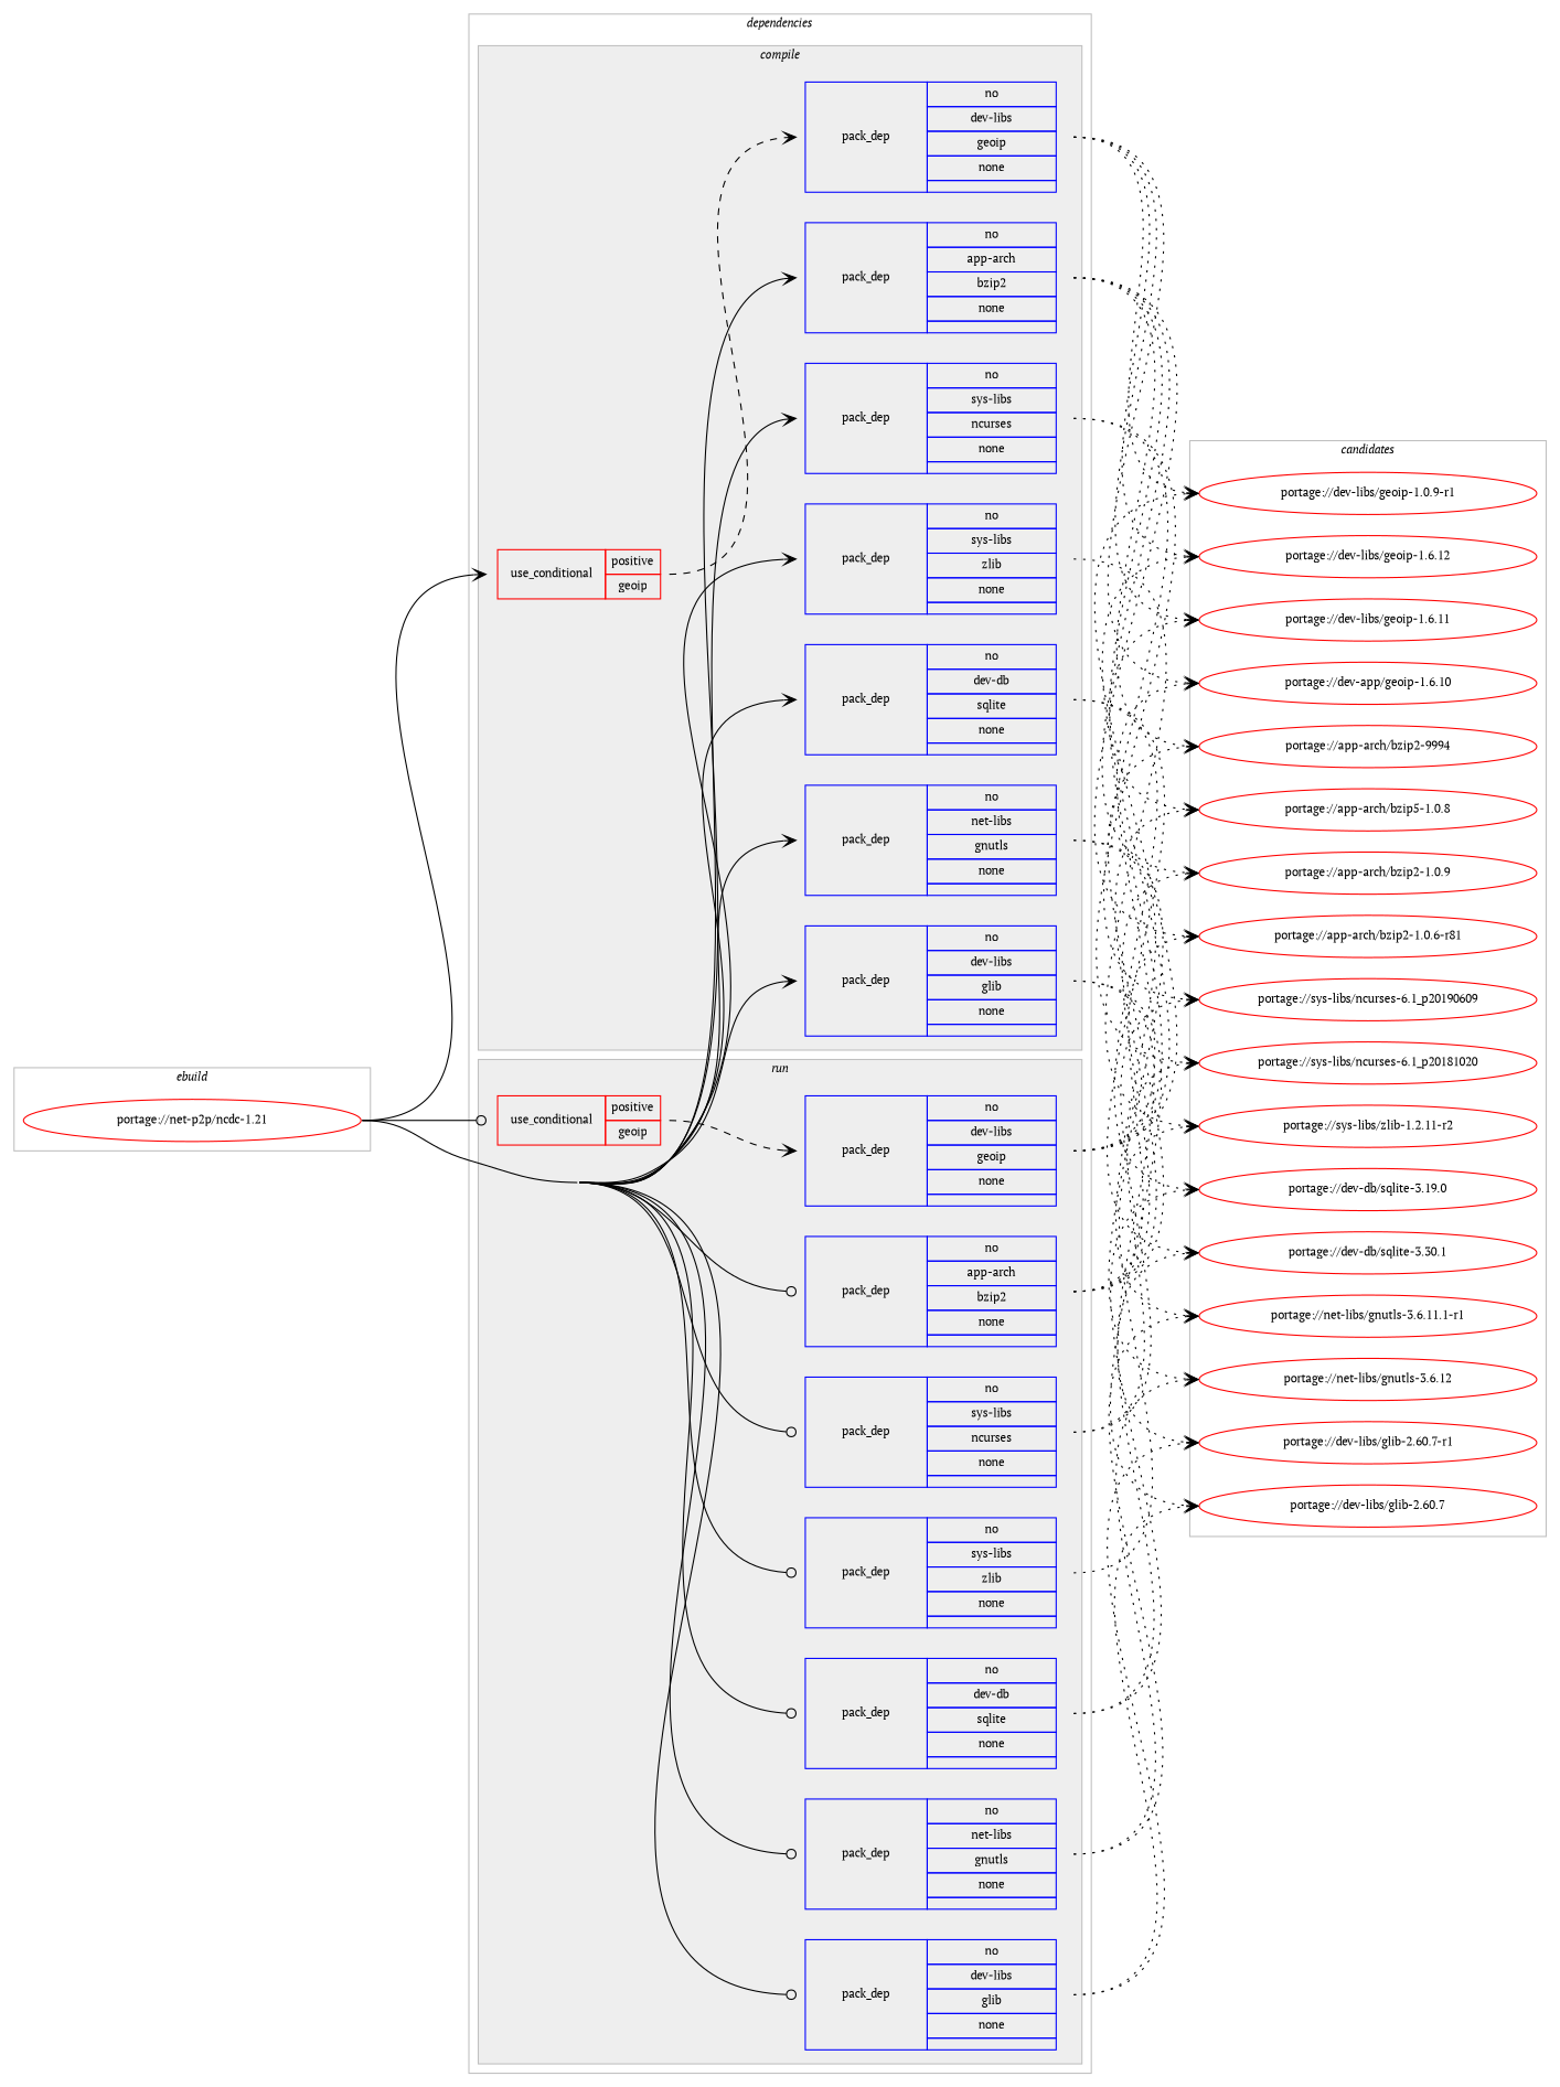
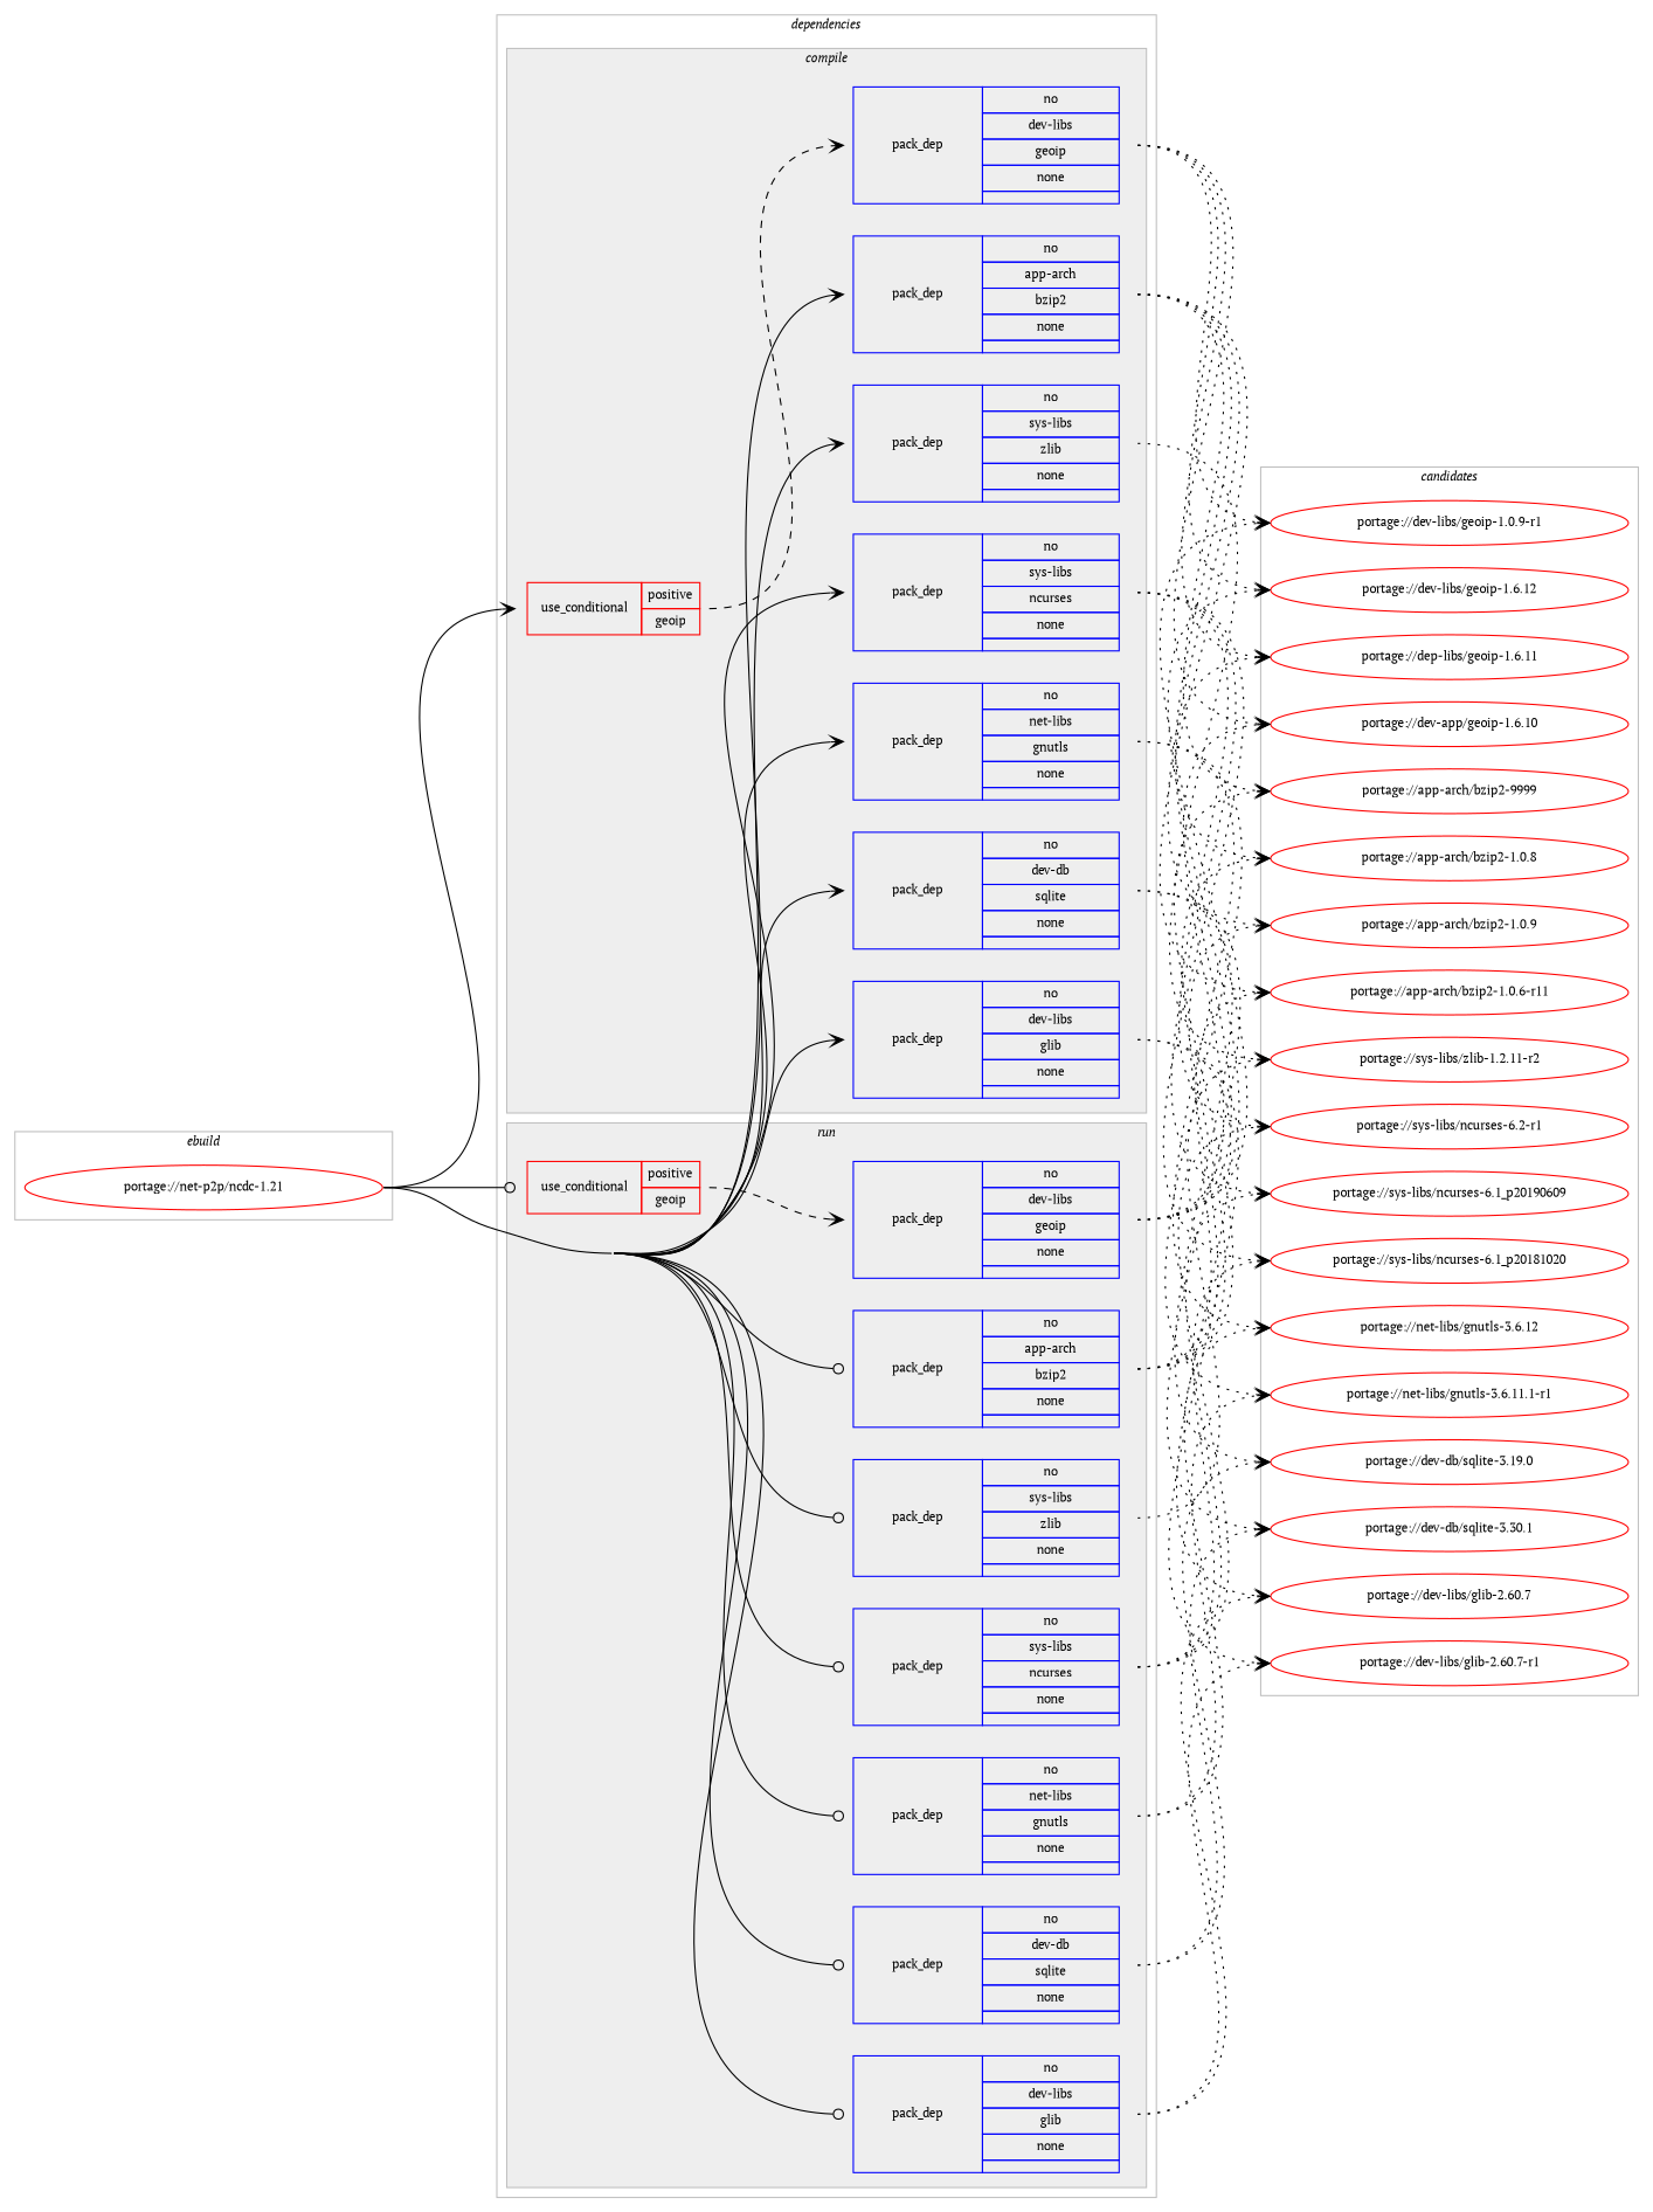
  digraph {
    compound=true
    concentrate=true
    fontname="PT Serif"
    fontsize=10
    newrank=true
    rankdir=LR
    ranksep=1.5
    node [color=red fontname="PT Serif" fontsize=10]
    edge [arrowhead=vee fontname="PT Serif" headport=w style=dotted tailport=e weight=100]
    n1 [label="portage://net-p2p/ncdc-1.21" width=4]
    n2 [color=blue label=<<TABLE BORDER="0" CELLBORDER="1" CELLSPACING="0" CELLPADDING="4" WIDTH="220"><TR><TD ROWSPAN="6" CELLPADDING="30">pack_dep</TD></TR><TR><TD WIDTH="110">no</TD></TR><TR><TD>dev-libs</TD></TR><TR><TD>geoip</TD></TR><TR><TD>none</TD></TR><TR><TD></TD></TR></TABLE>> shape=none]
    n3 [label=<<TABLE BORDER="0" CELLBORDER="1" CELLSPACING="0" CELLPADDING="4"><TR><TD ROWSPAN="3" CELLPADDING="10">use_conditional</TD></TR><TR><TD>positive</TD></TR><TR><TD>geoip</TD></TR></TABLE>> shape=none]
    n4 [color=blue label=<<TABLE BORDER="0" CELLBORDER="1" CELLSPACING="0" CELLPADDING="4" WIDTH="220"><TR><TD ROWSPAN="6" CELLPADDING="30">pack_dep</TD></TR><TR><TD WIDTH="110">no</TD></TR><TR><TD>app-arch</TD></TR><TR><TD>bzip2</TD></TR><TR><TD>none</TD></TR><TR><TD></TD></TR></TABLE>> shape=none]
    n5 [color=blue label=<<TABLE BORDER="0" CELLBORDER="1" CELLSPACING="0" CELLPADDING="4" WIDTH="220"><TR><TD ROWSPAN="6" CELLPADDING="30">pack_dep</TD></TR><TR><TD WIDTH="110">no</TD></TR><TR><TD>dev-db</TD></TR><TR><TD>sqlite</TD></TR><TR><TD>none</TD></TR><TR><TD></TD></TR></TABLE>> shape=none]
    n6 [color=blue label=<<TABLE BORDER="0" CELLBORDER="1" CELLSPACING="0" CELLPADDING="4" WIDTH="220"><TR><TD ROWSPAN="6" CELLPADDING="30">pack_dep</TD></TR><TR><TD WIDTH="110">no</TD></TR><TR><TD>dev-libs</TD></TR><TR><TD>glib</TD></TR><TR><TD>none</TD></TR><TR><TD></TD></TR></TABLE>> shape=none]
    n7 [color=blue label=<<TABLE BORDER="0" CELLBORDER="1" CELLSPACING="0" CELLPADDING="4" WIDTH="220"><TR><TD ROWSPAN="6" CELLPADDING="30">pack_dep</TD></TR><TR><TD WIDTH="110">no</TD></TR><TR><TD>net-libs</TD></TR><TR><TD>gnutls</TD></TR><TR><TD>none</TD></TR><TR><TD></TD></TR></TABLE>> shape=none]
    n8 [color=blue label=<<TABLE BORDER="0" CELLBORDER="1" CELLSPACING="0" CELLPADDING="4" WIDTH="220"><TR><TD ROWSPAN="6" CELLPADDING="30">pack_dep</TD></TR><TR><TD WIDTH="110">no</TD></TR><TR><TD>sys-libs</TD></TR><TR><TD>ncurses</TD></TR><TR><TD>none</TD></TR><TR><TD></TD></TR></TABLE>> shape=none]
    n9 [color=blue label=<<TABLE BORDER="0" CELLBORDER="1" CELLSPACING="0" CELLPADDING="4" WIDTH="220"><TR><TD ROWSPAN="6" CELLPADDING="30">pack_dep</TD></TR><TR><TD WIDTH="110">no</TD></TR><TR><TD>sys-libs</TD></TR><TR><TD>zlib</TD></TR><TR><TD>none</TD></TR><TR><TD></TD></TR></TABLE>> shape=none]
    n10 [color=blue label=<<TABLE BORDER="0" CELLBORDER="1" CELLSPACING="0" CELLPADDING="4" WIDTH="220"><TR><TD ROWSPAN="6" CELLPADDING="30">pack_dep</TD></TR><TR><TD WIDTH="110">no</TD></TR><TR><TD>dev-libs</TD></TR><TR><TD>geoip</TD></TR><TR><TD>none</TD></TR><TR><TD></TD></TR></TABLE>> shape=none]
    n11 [label=<<TABLE BORDER="0" CELLBORDER="1" CELLSPACING="0" CELLPADDING="4"><TR><TD ROWSPAN="3" CELLPADDING="10">use_conditional</TD></TR><TR><TD>positive</TD></TR><TR><TD>geoip</TD></TR></TABLE>> shape=none]
    n12 [color=blue label=<<TABLE BORDER="0" CELLBORDER="1" CELLSPACING="0" CELLPADDING="4" WIDTH="220"><TR><TD ROWSPAN="6" CELLPADDING="30">pack_dep</TD></TR><TR><TD WIDTH="110">no</TD></TR><TR><TD>app-arch</TD></TR><TR><TD>bzip2</TD></TR><TR><TD>none</TD></TR><TR><TD></TD></TR></TABLE>> shape=none]
    n13 [color=blue label=<<TABLE BORDER="0" CELLBORDER="1" CELLSPACING="0" CELLPADDING="4" WIDTH="220"><TR><TD ROWSPAN="6" CELLPADDING="30">pack_dep</TD></TR><TR><TD WIDTH="110">no</TD></TR><TR><TD>dev-db</TD></TR><TR><TD>sqlite</TD></TR><TR><TD>none</TD></TR><TR><TD></TD></TR></TABLE>> shape=none]
    n14 [color=blue label=<<TABLE BORDER="0" CELLBORDER="1" CELLSPACING="0" CELLPADDING="4" WIDTH="220"><TR><TD ROWSPAN="6" CELLPADDING="30">pack_dep</TD></TR><TR><TD WIDTH="110">no</TD></TR><TR><TD>dev-libs</TD></TR><TR><TD>glib</TD></TR><TR><TD>none</TD></TR><TR><TD></TD></TR></TABLE>> shape=none]
    n15 [color=blue label=<<TABLE BORDER="0" CELLBORDER="1" CELLSPACING="0" CELLPADDING="4" WIDTH="220"><TR><TD ROWSPAN="6" CELLPADDING="30">pack_dep</TD></TR><TR><TD WIDTH="110">no</TD></TR><TR><TD>net-libs</TD></TR><TR><TD>gnutls</TD></TR><TR><TD>none</TD></TR><TR><TD></TD></TR></TABLE>> shape=none]
    n16 [color=blue label=<<TABLE BORDER="0" CELLBORDER="1" CELLSPACING="0" CELLPADDING="4" WIDTH="220"><TR><TD ROWSPAN="6" CELLPADDING="30">pack_dep</TD></TR><TR><TD WIDTH="110">no</TD></TR><TR><TD>sys-libs</TD></TR><TR><TD>ncurses</TD></TR><TR><TD>none</TD></TR><TR><TD></TD></TR></TABLE>> shape=none]
    n17 [color=blue label=<<TABLE BORDER="0" CELLBORDER="1" CELLSPACING="0" CELLPADDING="4" WIDTH="220"><TR><TD ROWSPAN="6" CELLPADDING="30">pack_dep</TD></TR><TR><TD WIDTH="110">no</TD></TR><TR><TD>sys-libs</TD></TR><TR><TD>zlib</TD></TR><TR><TD>none</TD></TR><TR><TD></TD></TR></TABLE>> shape=none]
    n18 [label="portage://dev-libs/geoip-1.0.9-r1" width=4]
    n19 [label="portage://dev-libs/geoip-1.6.12" width=4]
-   n20 [label="portage://dev-libs/geoip-1.6.11" width=4]
+   n20 [label="portage://dep-libs/geoip-1.6.11" width=4]
    n21 [label="portage://dev-app/geoip-1.6.10" width=4]
-   n22 [label="portage://app-arch/bzip2-9994" width=4]
-   n23 [label="portage://app-arch/bzip5-1.0.8" width=4]
+   n22 [label="portage://app-arch/bzip2-9999" width=4]
+   n23 [label="portage://app-arch/bzip2-1.0.8" width=4]
    n24 [label="portage://app-arch/bzip2-1.0.9" width=4]
-   n25 [label="portage://app-arch/bzip2-1.0.6-r81" width=4]
+   n25 [label="portage://app-arch/bzip2-1.0.6-r11" width=4]
    n26 [label="portage://dev-db/sqlite-3.30.1" width=4]
    n27 [label="portage://dev-db/sqlite-3.19.0" width=4]
    n28 [label="portage://dev-libs/glib-2.60.7-r1" width=4]
    n29 [label="portage://dev-libs/glib-2.60.7" width=4]
    n30 [label="portage://net-libs/gnutls-3.6.12" width=4]
    n31 [label="portage://net-libs/gnutls-3.6.11.1-r1" width=4]
+   n32 [label="portage://sys-libs/ncurses-6.2-r1" width=4]
    n33 [label="portage://sys-libs/ncurses-6.1_p20190609" width=4]
    n34 [label="portage://sys-libs/ncurses-6.1_p20181020" width=4]
    n35 [label="portage://sys-libs/zlib-1.2.11-r2" width=4]
    subgraph cluster_1 {
      color=gray
      label=<<i>ebuild</i>>
      rank=same
      n1
    }
    subgraph cluster_2 {
      color=gray
      label=<<i>dependencies</i>>
      subgraph cluster_3 {
        color=gray
        fillcolor="#eeeeee"
        label=<<i>compile</i>>
        style=filled
        subgraph sub_4 {
          color=gray
          fillcolor="#eeeeee"
          label=<<i>compile</i>>
          style=filled
          n3
          subgraph sub_5 {
            color=gray
            fillcolor="#eeeeee"
            label=<<i>compile</i>>
            style=filled
            n2
          }
        }
        subgraph sub_6 {
          color=gray
          fillcolor="#eeeeee"
          label=<<i>compile</i>>
          style=filled
          n4
        }
        subgraph sub_7 {
          color=gray
          fillcolor="#eeeeee"
          label=<<i>compile</i>>
          style=filled
          n5
        }
        subgraph sub_8 {
          color=gray
          fillcolor="#eeeeee"
          label=<<i>compile</i>>
          style=filled
          n6
        }
        subgraph sub_9 {
          color=gray
          fillcolor="#eeeeee"
          label=<<i>compile</i>>
          style=filled
          n7
        }
        subgraph sub_10 {
          color=gray
          fillcolor="#eeeeee"
          label=<<i>compile</i>>
          style=filled
          n8
        }
        subgraph sub_11 {
          color=gray
          fillcolor="#eeeeee"
          label=<<i>compile</i>>
          style=filled
          n9
        }
      }
      subgraph cluster_12 {
        color=gray
        fillcolor="#eeeeee"
        label=<<i>compile and run</i>>
        style=filled
      }
      subgraph cluster_13 {
        color=gray
        fillcolor="#eeeeee"
        label=<<i>run</i>>
        style=filled
        subgraph sub_14 {
          color=gray
          fillcolor="#eeeeee"
          label=<<i>run</i>>
          style=filled
          n11
          subgraph sub_15 {
            color=gray
            fillcolor="#eeeeee"
            label=<<i>run</i>>
            style=filled
            n10
          }
        }
        subgraph sub_16 {
          color=gray
          fillcolor="#eeeeee"
          label=<<i>run</i>>
          style=filled
          n12
        }
        subgraph sub_17 {
          color=gray
          fillcolor="#eeeeee"
          label=<<i>run</i>>
          style=filled
          n13
        }
        subgraph sub_18 {
          color=gray
          fillcolor="#eeeeee"
          label=<<i>run</i>>
          style=filled
          n14
        }
        subgraph sub_19 {
          color=gray
          fillcolor="#eeeeee"
          label=<<i>run</i>>
          style=filled
          n15
        }
        subgraph sub_20 {
          color=gray
          fillcolor="#eeeeee"
          label=<<i>run</i>>
          style=filled
          n16
        }
        subgraph sub_21 {
          color=gray
          fillcolor="#eeeeee"
          label=<<i>run</i>>
          style=filled
          n17
        }
      }
    }
    subgraph cluster_22 {
      color=gray
      label=<<i>candidates</i>>
      rank=same
      subgraph sub_23 {
        color=black
        label=<<i>candidates</i>>
        nodesep=1
        rank=same
        n18
        n19
        n20
        n21
      }
      subgraph sub_24 {
        color=black
        label=<<i>candidates</i>>
        nodesep=1
        rank=same
        n22
        n23
        n24
        n25
      }
      subgraph sub_25 {
        color=black
        label=<<i>candidates</i>>
        nodesep=1
        rank=same
        n26
        n27
      }
      subgraph sub_26 {
        color=black
        label=<<i>candidates</i>>
        nodesep=1
        rank=same
        n28
        n29
      }
      subgraph sub_27 {
        color=black
        label=<<i>candidates</i>>
        nodesep=1
        rank=same
        n30
        n31
      }
      subgraph sub_28 {
        color=black
        label=<<i>candidates</i>>
        nodesep=1
        rank=same
+       n32
        n33
        n34
      }
      subgraph sub_29 {
        color=black
        label=<<i>candidates</i>>
        nodesep=1
        rank=same
        n35
      }
      subgraph sub_30 {
        color=black
        label=<<i>candidates</i>>
        nodesep=1
        rank=same
        n18
        n19
        n20
        n21
      }
      subgraph sub_31 {
        color=black
        label=<<i>candidates</i>>
        nodesep=1
        rank=same
        n26
        n27
      }
      subgraph sub_32 {
        color=black
        label=<<i>candidates</i>>
        nodesep=1
        rank=same
        n22
        n23
        n24
        n25
      }
      subgraph sub_33 {
        color=black
        label=<<i>candidates</i>>
        nodesep=1
        rank=same
        n28
        n29
      }
      subgraph sub_34 {
        color=black
        label=<<i>candidates</i>>
        nodesep=1
        rank=same
        n30
        n31
      }
      subgraph sub_35 {
        color=black
        label=<<i>candidates</i>>
        nodesep=1
        rank=same
+       n32
        n33
        n34
      }
      subgraph sub_36 {
        color=black
        label=<<i>candidates</i>>
        nodesep=1
        rank=same
        n35
      }
    }
    n1 -> n3 [style=solid weight=20]
    n1 -> n4 [style=solid weight=20]
    n1 -> n5 [style=solid weight=20]
    n1 -> n6 [style=solid weight=20]
    n1 -> n7 [style=solid weight=20]
    n1 -> n8 [style=solid weight=20]
    n1 -> n9 [style=solid weight=20]
    n1 -> n11 [arrowhead=odot style=solid weight=20]
    n1 -> n12 [arrowhead=odot style=solid weight=20]
    n1 -> n13 [arrowhead=odot style=solid weight=20]
    n1 -> n14 [arrowhead=odot style=solid weight=20]
    n1 -> n15 [arrowhead=odot style=solid weight=20]
    n1 -> n16 [arrowhead=odot style=solid weight=20]
    n1 -> n17 [arrowhead=odot style=solid weight=20]
    n2 -> n18
    n2 -> n19
    n2 -> n20
    n2 -> n21
    n3 -> n2 [style=dashed weight=20]
    n4 -> n22
    n4 -> n23
    n4 -> n24
    n4 -> n25
    n5 -> n26
    n5 -> n27
    n6 -> n28
    n6 -> n29
    n7 -> n30
    n7 -> n31
+   n8 -> n32
    n8 -> n33
    n8 -> n34
    n9 -> n35
    n10 -> n18
    n10 -> n19
    n10 -> n20
    n10 -> n21
    n11 -> n10 [style=dashed weight=20]
    n12 -> n22
    n12 -> n23
    n12 -> n24
    n12 -> n25
    n13 -> n26
    n13 -> n27
    n14 -> n28
    n14 -> n29
    n15 -> n30
    n15 -> n31
+   n16 -> n32
    n16 -> n33
    n16 -> n34
    n17 -> n35
  }
